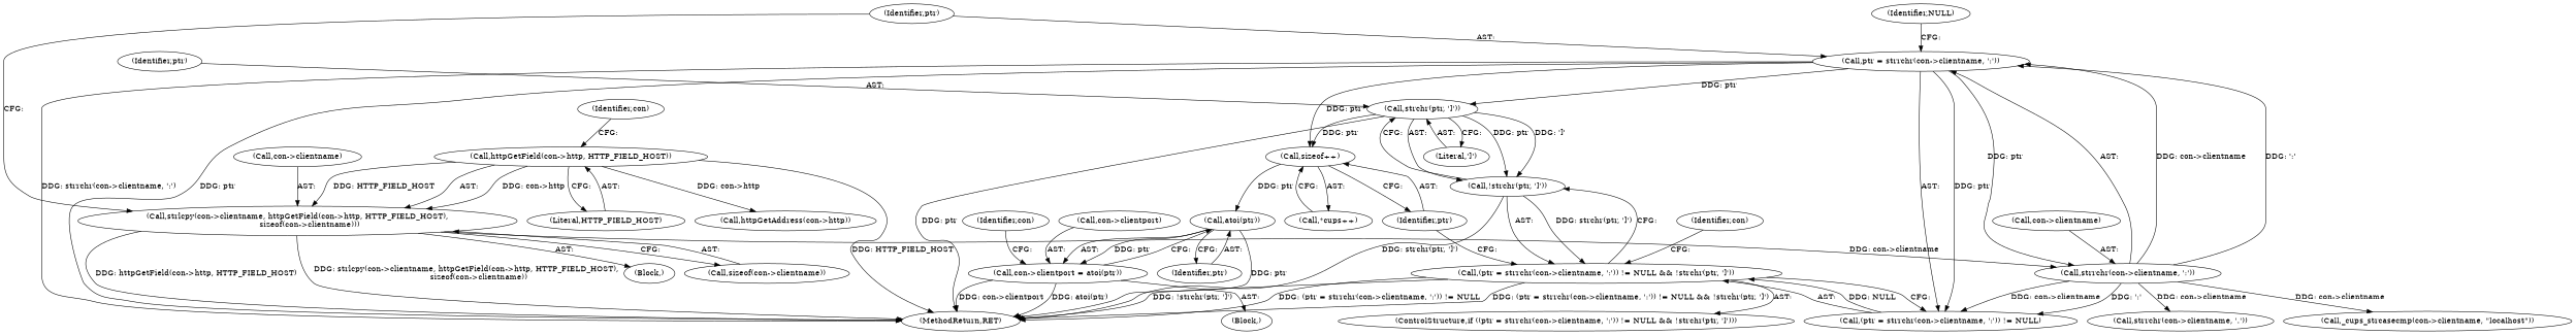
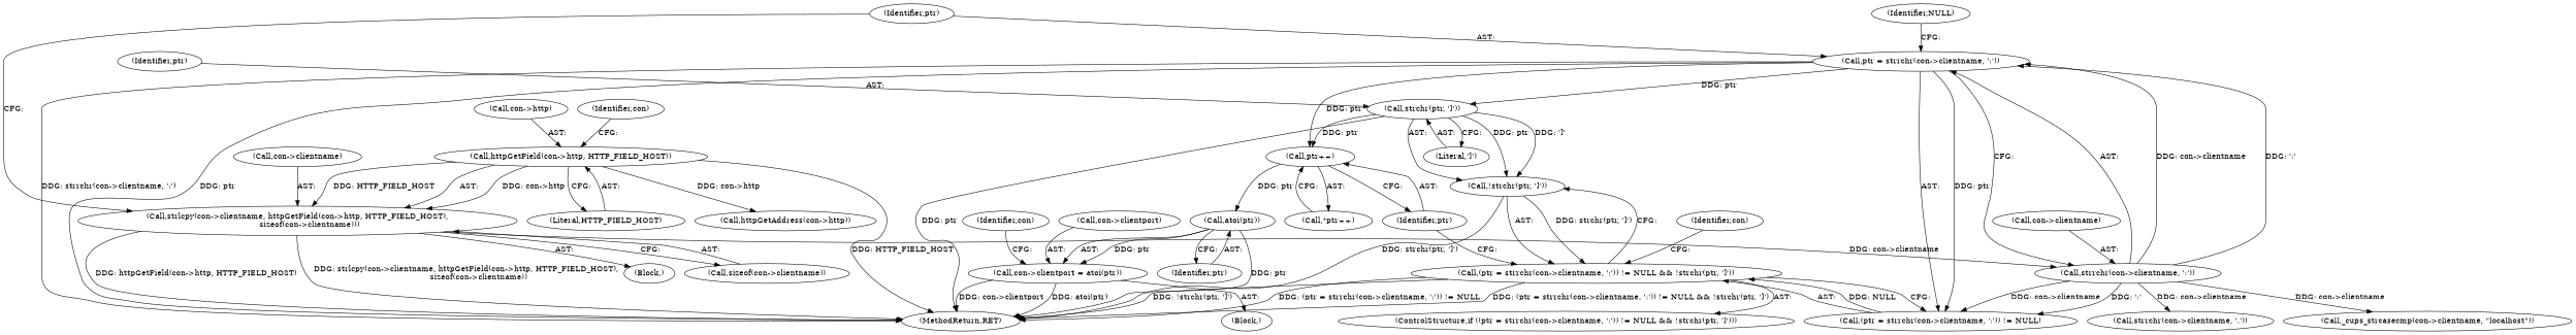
  digraph {
    n1 [label="(Call,strchr(ptr, ']'))"]
    n2 [label="(Call,!strchr(ptr, ']'))"]
-   n3 [label="(Call,sizeof++)"]
+   n3 [label="(Call,ptr++)"]
    n4 [label="(Literal,']')"]
    n5 [label="(MethodReturn,RET)"]
    n6 [label="(Call,(ptr = strrchr(con->clientname, ':')) != NULL && !strchr(ptr, ']'))"]
    n7 [label="(Call,atoi(ptr))"]
    n8 [label="(Identifier,ptr)"]
-   n9 [label="(Call,*cups++)"]
+   n9 [label="(Call,*ptr++)"]
    n10 [label="(Call,ptr = strrchr(con->clientname, ':'))"]
    n11 [label="(Call,strrchr(con->clientname, ':'))"]
    n12 [label="(Call,(ptr = strrchr(con->clientname, ':')) != NULL)"]
    n13 [label="(Call,strrchr(con->clientname, '.'))"]
    n14 [label="(Call,_cups_strcasecmp(con->clientname, \"localhost\"))"]
    n15 [label="(Call,strlcpy(con->clientname, httpGetField(con->http, HTTP_FIELD_HOST),\n          sizeof(con->clientname)))"]
    n16 [label="(Call,sizeof(con->clientname))"]
    n17 [label="(Block,)"]
    n18 [label="(Call,httpGetField(con->http, HTTP_FIELD_HOST))"]
    n19 [label="(Call,httpGetAddress(con->http))"]
    n20 [label="(Literal,HTTP_FIELD_HOST)"]
    n21 [label="(ControlStructure,if ((ptr = strrchr(con->clientname, ':')) != NULL && !strchr(ptr, ']')))"]
    n22 [label="(Call,con->clientport = atoi(ptr))"]
    n23 [label="(Identifier,ptr)"]
    n24 [label="(Block,)"]
    n25 [label="(Identifier,ptr)"]
    n26 [label="(Call,con->clientport)"]
    n27 [label="(Identifier,con)"]
    n28 [label="(Identifier,con)"]
    n29 [label="(Identifier,ptr)"]
    n30 [label="(Identifier,con)"]
    n31 [label="(Identifier,NULL)"]
+   n32 [label="(Call,con->http)"]
    n33 [label="(Call,con->clientname)"]
    n34 [label="(Call,con->clientname)"]
    n1 -> n2 [label="AST: "]
    n1 -> n2 [label="DDG: ptr"]
    n1 -> n2 [label="DDG: ']'"]
    n1 -> n3 [label="DDG: ptr"]
    n1 -> n4 [label="CFG: "]
    n1 -> n5 [label="DDG: ptr"]
-   n2 -> n1 [label="CFG: "]
    n2 -> n5 [label="DDG: strchr(ptr, ']')"]
    n2 -> n6 [label="AST: "]
    n2 -> n6 [label="DDG: strchr(ptr, ']')"]
    n3 -> n7 [label="DDG: ptr"]
    n3 -> n8 [label="CFG: "]
    n3 -> n9 [label="AST: "]
    n4 -> n1 [label="AST: "]
    n6 -> n2 [label="CFG: "]
    n6 -> n5 [label="DDG: (ptr = strrchr(con->clientname, ':')) != NULL && !strchr(ptr, ']')"]
    n6 -> n5 [label="DDG: !strchr(ptr, ']')"]
    n6 -> n5 [label="DDG: (ptr = strrchr(con->clientname, ':')) != NULL"]
    n6 -> n12 [label="CFG: "]
    n6 -> n21 [label="AST: "]
    n7 -> n5 [label="DDG: ptr"]
    n7 -> n22 [label="AST: "]
    n7 -> n22 [label="DDG: ptr"]
    n7 -> n23 [label="CFG: "]
    n8 -> n3 [label="AST: "]
    n8 -> n6 [label="CFG: "]
    n9 -> n3 [label="CFG: "]
    n10 -> n1 [label="DDG: ptr"]
    n10 -> n3 [label="DDG: ptr"]
    n10 -> n5 [label="DDG: ptr"]
    n10 -> n5 [label="DDG: strrchr(con->clientname, ':')"]
-   n10 -> n11 [label="DDG: ptr"]
+   n10 -> n11 [label="CFG: "]
    n10 -> n12 [label="AST: "]
    n10 -> n12 [label="DDG: ptr"]
    n11 -> n10 [label="AST: "]
    n11 -> n10 [label="DDG: con->clientname"]
    n11 -> n10 [label="DDG: ':'"]
    n11 -> n12 [label="DDG: con->clientname"]
    n11 -> n12 [label="DDG: ':'"]
    n11 -> n13 [label="DDG: con->clientname"]
    n11 -> n14 [label="DDG: con->clientname"]
    n12 -> n6 [label="AST: "]
    n12 -> n6 [label="DDG: NULL"]
    n15 -> n5 [label="DDG: httpGetField(con->http, HTTP_FIELD_HOST)"]
    n15 -> n5 [label="DDG: strlcpy(con->clientname, httpGetField(con->http, HTTP_FIELD_HOST),\n          sizeof(con->clientname))"]
    n15 -> n11 [label="DDG: con->clientname"]
    n15 -> n16 [label="CFG: "]
    n15 -> n17 [label="AST: "]
    n16 -> n15 [label="AST: "]
    n18 -> n5 [label="DDG: HTTP_FIELD_HOST"]
    n18 -> n15 [label="AST: "]
    n18 -> n15 [label="DDG: con->http"]
    n18 -> n15 [label="DDG: HTTP_FIELD_HOST"]
    n18 -> n19 [label="DDG: con->http"]
    n18 -> n20 [label="CFG: "]
    n20 -> n18 [label="AST: "]
    n22 -> n5 [label="DDG: atoi(ptr)"]
    n22 -> n5 [label="DDG: con->clientport"]
-   n22 -> n7 [label="CFG: "]
    n22 -> n24 [label="AST: "]
    n23 -> n7 [label="AST: "]
    n25 -> n1 [label="AST: "]
    n26 -> n22 [label="AST: "]
    n27 -> n18 [label="CFG: "]
    n28 -> n6 [label="CFG: "]
    n29 -> n10 [label="AST: "]
    n29 -> n15 [label="CFG: "]
    n30 -> n22 [label="CFG: "]
    n31 -> n10 [label="CFG: "]
+   n32 -> n18 [label="AST: "]
    n33 -> n11 [label="AST: "]
    n34 -> n15 [label="AST: "]
  }
